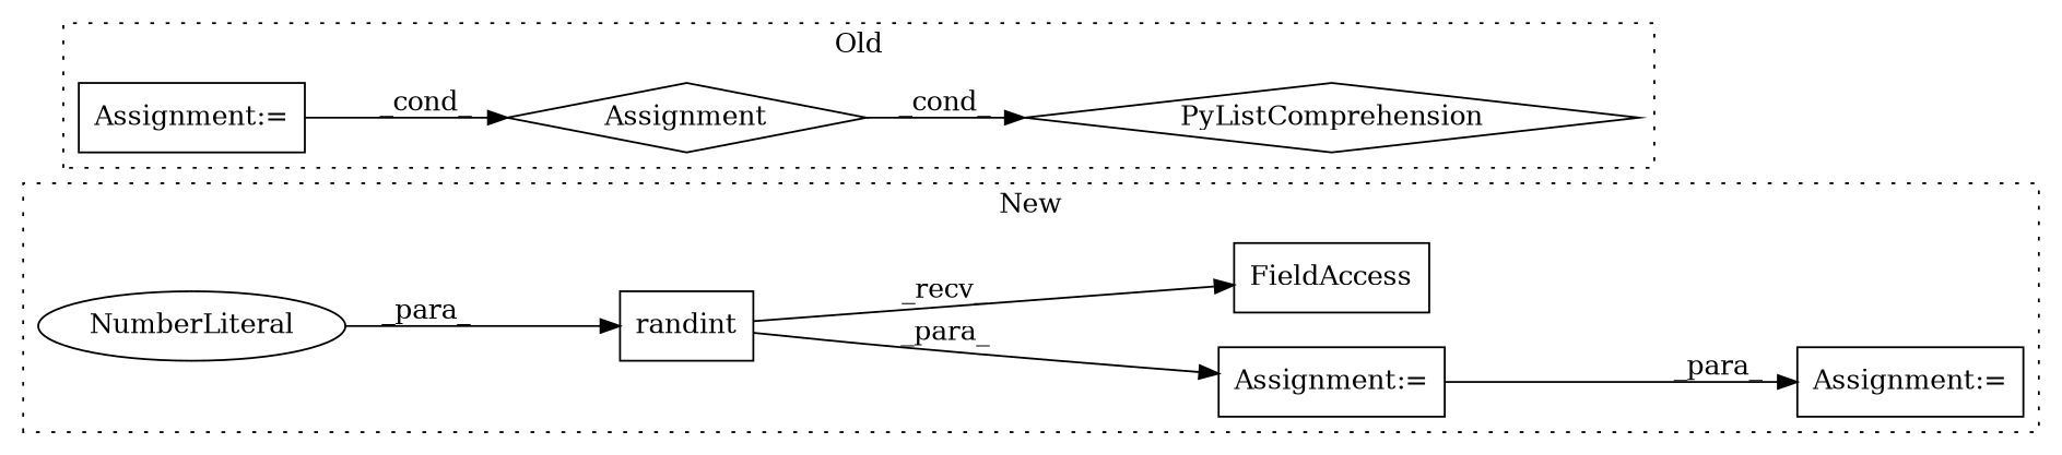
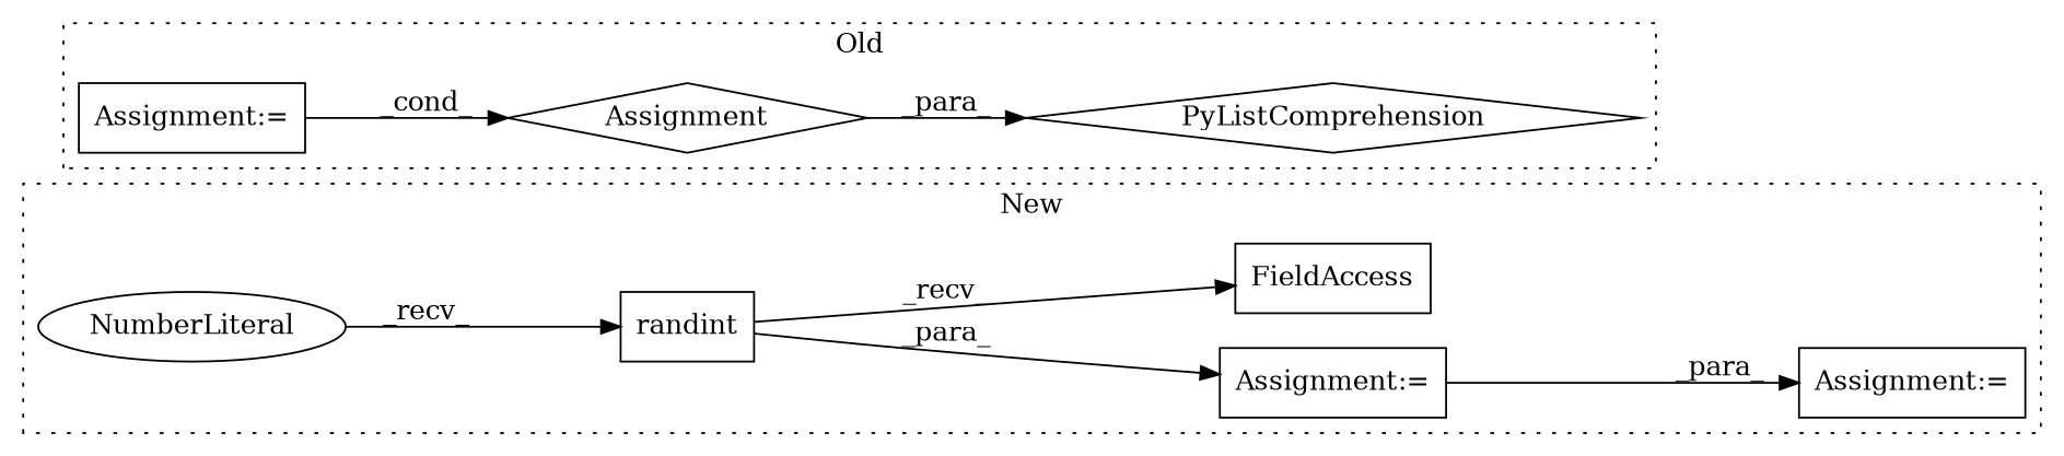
  digraph {
    fontname="DejaVu Serif"
    rankdir=LR
    node [a=7 fontname="DejaVu Serif" l=1 s=1940 shape=box]
    edge [fontname="DejaVu Serif"]
    n1 [a=32 l="8,1" label=randint s="1809,1835"]
    n2 [a=34 label=NumberLiteral s=1817 shape=ellipse]
    n3 [label="Assignment:=" s=1937]
    n4 [label="Assignment:=" s=2085]
    n5 [a=22 l=12 label=FieldAccess s=1796]
    n6 [a=113 l=32 label=Assignment shape=diamond]
    n7 [a=109 l=140 label=PyListComprehension s=1840 shape=diamond]
    n8 [l=32 label="Assignment:="]
    subgraph cluster_1 {
      label=New
      style=dotted
      n1
      n2
      n3
      n4
      n5
    }
    subgraph cluster_2 {
      label=Old
      style=dotted
      n6
      n7
      n8
    }
    n1 -> n3 [label=_para_]
    n1 -> n5 [label=_recv_]
-   n2 -> n1 [label=_para_]
+   n2 -> n1 [label=_recv_]
    n3 -> n4 [label=_para_]
-   n6 -> n7 [label=_cond_]
+   n6 -> n7 [label=_para_]
    n8 -> n6 [label=_cond_]
  }
